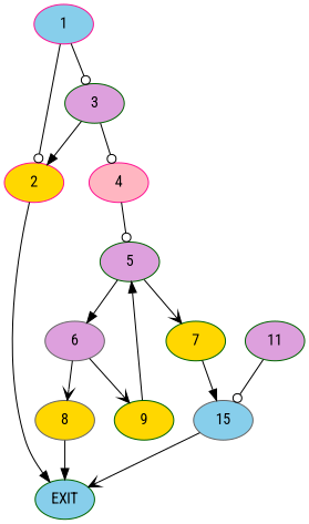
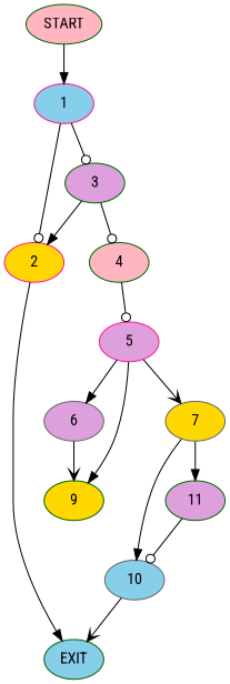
  digraph {
    fontname="Roboto Condensed"
    node [color=darkgreen fillcolor=gold fontname="Roboto Condensed" style=filled]
    edge [arrowhead=normal fontname="Roboto Condensed"]
+   n1 [fillcolor=lightpink label=START]
    1 [color=deeppink fillcolor=skyblue]
    2 [color=deeppink]
    3 [fillcolor=plum]
    n5 [fillcolor=skyblue label=EXIT]
-   4 [color=deeppink fillcolor=lightpink]
-   5 [fillcolor=plum]
+   4 [fillcolor=lightpink]
+   5 [color=deeppink fillcolor=plum]
    6 [color=gray40 fillcolor=plum]
-   7
-   8 [color=gray40]
+   7 [color=gray40]
    9
-   10 [color=gray40 fillcolor=skyblue label=15]
+   10 [color=gray40 fillcolor=skyblue]
    11 [fillcolor=plum]
+   n1 -> 1
    1 -> 2 [arrowhead=odot]
    1 -> 3 [arrowhead=odot]
    2 -> n5
    3 -> 2
    3 -> 4 [arrowhead=odot]
    4 -> 5 [arrowhead=odot]
    5 -> 6
    5 -> 7 [arrowhead=vee]
-   6 -> 8 [arrowhead=vee]
    6 -> 9 [arrowhead=vee]
    7 -> 10
-   8 -> n5
-   9 -> 5
+   7 -> 11
+   5 -> 9
    10 -> n5 [arrowhead=vee]
    11 -> 10 [arrowhead=odot]
  }
